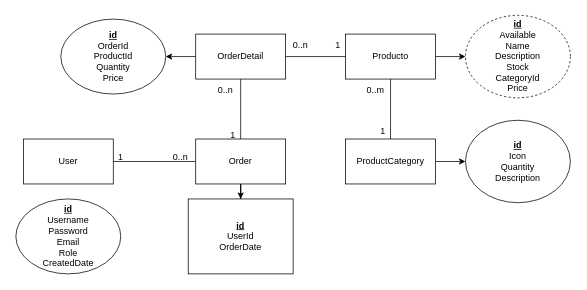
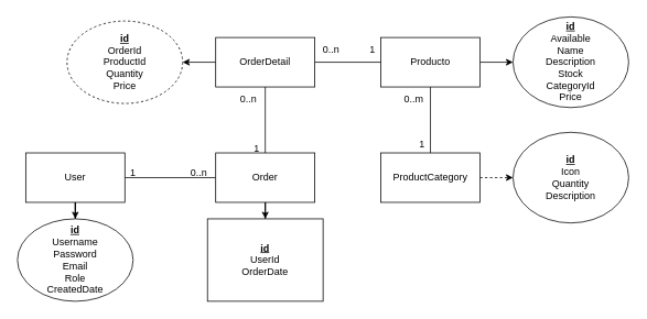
  <mxCell id="0" />
  <mxCell id="1" parent="0" />
  <mxCell id="2" style="edgeStyle=orthogonalEdgeStyle;rounded=0;orthogonalLoop=1;jettySize=auto;html=1;entryX=0;entryY=0.5;entryDx=0;entryDy=0;endArrow=none;endFill=0;" parent="1" source="4" target="12" edge="1"><mxGeometry relative="1" as="geometry" /></mxCell>
+ <mxCell id="3" value="" style="edgeStyle=orthogonalEdgeStyle;rounded=0;orthogonalLoop=1;jettySize=auto;html=1;" edge="1" parent="1" source="4" target="23"><mxGeometry relative="1" as="geometry" /></mxCell>
  <mxCell id="4" value="User" style="rounded=0;whiteSpace=wrap;html=1;" parent="1" vertex="1"><mxGeometry x="30" y="185" width="120" height="60" as="geometry" /></mxCell>
  <mxCell id="5" style="edgeStyle=orthogonalEdgeStyle;rounded=0;orthogonalLoop=1;jettySize=auto;html=1;entryX=0;entryY=0.5;entryDx=0;entryDy=0;" edge="1" parent="1" source="6" target="27"><mxGeometry relative="1" as="geometry" /></mxCell>
  <mxCell id="6" value="Producto" style="rounded=0;whiteSpace=wrap;html=1;" parent="1" vertex="1"><mxGeometry x="460" y="45" width="120" height="60" as="geometry" /></mxCell>
  <mxCell id="7" style="edgeStyle=orthogonalEdgeStyle;rounded=0;orthogonalLoop=1;jettySize=auto;html=1;entryX=0.5;entryY=1;entryDx=0;entryDy=0;endArrow=none;endFill=0;" parent="1" source="9" target="6" edge="1"><mxGeometry relative="1" as="geometry" /></mxCell>
- <mxCell id="8" style="edgeStyle=orthogonalEdgeStyle;rounded=0;orthogonalLoop=1;jettySize=auto;html=1;entryX=0;entryY=0.5;entryDx=0;entryDy=0;" edge="1" parent="1" source="9" target="28"><mxGeometry relative="1" as="geometry" /></mxCell>
+ <mxCell id="8" style="edgeStyle=orthogonalEdgeStyle;rounded=0;orthogonalLoop=1;jettySize=auto;html=1;entryX=0;entryY=0.5;entryDx=0;entryDy=0;dashed=1;" edge="1" parent="1" source="9" target="28"><mxGeometry relative="1" as="geometry" /></mxCell>
  <mxCell id="9" value="ProductCategory" style="rounded=0;whiteSpace=wrap;html=1;" parent="1" vertex="1"><mxGeometry x="460" y="185" width="120" height="60" as="geometry" /></mxCell>
  <mxCell id="10" style="edgeStyle=orthogonalEdgeStyle;rounded=0;orthogonalLoop=1;jettySize=auto;html=1;entryX=0.5;entryY=1;entryDx=0;entryDy=0;endArrow=none;endFill=0;" parent="1" source="12" target="15" edge="1"><mxGeometry relative="1" as="geometry" /></mxCell>
  <mxCell id="11" style="edgeStyle=orthogonalEdgeStyle;rounded=0;orthogonalLoop=1;jettySize=auto;html=1;entryX=0.5;entryY=0;entryDx=0;entryDy=0;" edge="1" parent="1" source="12" target="24"><mxGeometry relative="1" as="geometry" /></mxCell>
  <mxCell id="12" value="Order" style="rounded=0;whiteSpace=wrap;html=1;" parent="1" vertex="1"><mxGeometry x="260" y="185" width="120" height="60" as="geometry" /></mxCell>
  <mxCell id="13" style="edgeStyle=orthogonalEdgeStyle;rounded=0;orthogonalLoop=1;jettySize=auto;html=1;entryX=1;entryY=0.5;entryDx=0;entryDy=0;" edge="1" parent="1" source="15" target="25"><mxGeometry relative="1" as="geometry"><mxPoint x="230" y="75" as="targetPoint" /></mxGeometry></mxCell>
  <mxCell id="14" style="edgeStyle=orthogonalEdgeStyle;rounded=0;orthogonalLoop=1;jettySize=auto;html=1;endArrow=none;endFill=0;" edge="1" parent="1" source="15" target="6"><mxGeometry relative="1" as="geometry" /></mxCell>
  <mxCell id="15" value="OrderDetail" style="rounded=0;whiteSpace=wrap;html=1;" parent="1" vertex="1"><mxGeometry x="260" y="45" width="120" height="60" as="geometry" /></mxCell>
  <mxCell id="16" value="1" style="text;html=1;align=center;verticalAlign=middle;whiteSpace=wrap;rounded=0;" vertex="1" parent="1"><mxGeometry x="130" y="195" width="60" height="30" as="geometry" /></mxCell>
  <mxCell id="17" value="0..n" style="text;html=1;align=center;verticalAlign=middle;whiteSpace=wrap;rounded=0;" vertex="1" parent="1"><mxGeometry x="210" y="195" width="60" height="30" as="geometry" /></mxCell>
  <mxCell id="18" value="0..n" style="text;html=1;align=center;verticalAlign=middle;whiteSpace=wrap;rounded=0;" vertex="1" parent="1"><mxGeometry x="270" y="105" width="60" height="30" as="geometry" /></mxCell>
  <mxCell id="19" value="1" style="text;html=1;align=center;verticalAlign=middle;whiteSpace=wrap;rounded=0;" vertex="1" parent="1"><mxGeometry x="280" y="165" width="60" height="30" as="geometry" /></mxCell>
  <mxCell id="20" value="1" style="text;html=1;align=center;verticalAlign=middle;whiteSpace=wrap;rounded=0;" vertex="1" parent="1"><mxGeometry x="420" y="45" width="60" height="30" as="geometry" /></mxCell>
  <mxCell id="21" value="1" style="text;html=1;align=center;verticalAlign=middle;whiteSpace=wrap;rounded=0;" vertex="1" parent="1"><mxGeometry x="480" y="160" width="60" height="30" as="geometry" /></mxCell>
  <mxCell id="22" value="0..m" style="text;html=1;align=center;verticalAlign=middle;whiteSpace=wrap;rounded=0;" vertex="1" parent="1"><mxGeometry x="470" y="105" width="60" height="30" as="geometry" /></mxCell>
  <mxCell id="23" value="&lt;u&gt;&lt;b&gt;id&lt;/b&gt;&lt;/u&gt;&lt;br&gt;Username&lt;br&gt;Password&lt;br&gt;Email&lt;br&gt;Role&lt;br&gt;CreatedDate" style="ellipse;whiteSpace=wrap;html=1;" vertex="1" parent="1"><mxGeometry x="20" y="265" width="140" height="100" as="geometry" /></mxCell>
  <mxCell id="24" value="&lt;u&gt;&lt;b&gt;id&lt;/b&gt;&lt;/u&gt;&lt;br&gt;UserId&lt;br&gt;OrderDate" style="whiteSpace=wrap;html=1;rounded=0;" vertex="1" parent="1"><mxGeometry x="250" y="265" width="140" height="100" as="geometry" /></mxCell>
- <mxCell id="25" value="&lt;u&gt;&lt;b&gt;id&lt;br&gt;&lt;/b&gt;&lt;/u&gt;OrderId&lt;br&gt;ProductId&lt;br&gt;Quantity&lt;div&gt;Price&lt;br&gt;&lt;/div&gt;" style="ellipse;whiteSpace=wrap;html=1;" vertex="1" parent="1"><mxGeometry x="80" y="25" width="140" height="100" as="geometry" /></mxCell>
+ <mxCell id="25" value="&lt;u&gt;&lt;b&gt;id&lt;br&gt;&lt;/b&gt;&lt;/u&gt;OrderId&lt;br&gt;ProductId&lt;br&gt;Quantity&lt;div&gt;Price&lt;br&gt;&lt;/div&gt;" style="ellipse;whiteSpace=wrap;html=1;dashed=1;" vertex="1" parent="1"><mxGeometry x="80" y="25" width="140" height="100" as="geometry" /></mxCell>
  <mxCell id="26" value="0..n" style="text;html=1;align=center;verticalAlign=middle;whiteSpace=wrap;rounded=0;" vertex="1" parent="1"><mxGeometry x="370" y="45" width="60" height="30" as="geometry" /></mxCell>
- <mxCell id="27" value="&lt;u&gt;&lt;b&gt;id&lt;br&gt;&lt;/b&gt;&lt;/u&gt;Available&lt;br&gt;Name&lt;br&gt;Description&lt;div&gt;Stock&lt;/div&gt;&lt;div&gt;CategoryId&lt;br&gt;&lt;div&gt;Price&lt;br&gt;&lt;/div&gt;&lt;/div&gt;" style="ellipse;whiteSpace=wrap;html=1;dashed=1;" vertex="1" parent="1"><mxGeometry x="620" y="20" width="140" height="110" as="geometry" /></mxCell>
+ <mxCell id="27" value="&lt;u&gt;&lt;b&gt;id&lt;br&gt;&lt;/b&gt;&lt;/u&gt;Available&lt;br&gt;Name&lt;br&gt;Description&lt;div&gt;Stock&lt;/div&gt;&lt;div&gt;CategoryId&lt;br&gt;&lt;div&gt;Price&lt;br&gt;&lt;/div&gt;&lt;/div&gt;" style="ellipse;whiteSpace=wrap;html=1;" vertex="1" parent="1"><mxGeometry x="620" y="20" width="140" height="110" as="geometry" /></mxCell>
  <mxCell id="28" value="&lt;u&gt;&lt;b&gt;id&lt;br&gt;&lt;/b&gt;&lt;/u&gt;Icon&lt;br&gt;Quantity&lt;div&gt;Description&lt;/div&gt;" style="ellipse;whiteSpace=wrap;html=1;" vertex="1" parent="1"><mxGeometry x="620" y="160" width="140" height="110" as="geometry" /></mxCell>
